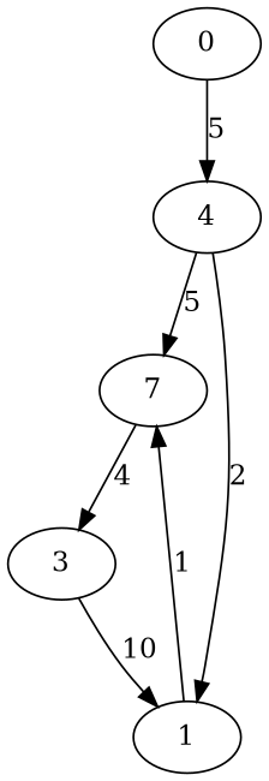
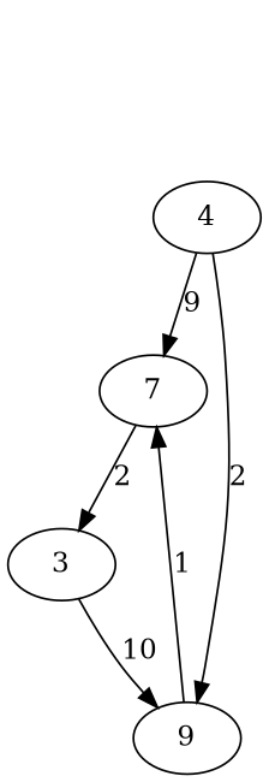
  digraph {
-   0
    4
    n3 [label=7]
-   1
+   1 [label=9]
    3
-   0 -> 4 [label=5]
-   4 -> n3 [label=5]
+   4 -> n3 [label=9]
    4 -> 1 [label=2]
-   n3 -> 3 [label=4]
+   n3 -> 3 [label=2]
    1 -> n3 [label=1]
    3 -> 1 [label=10]
  }
